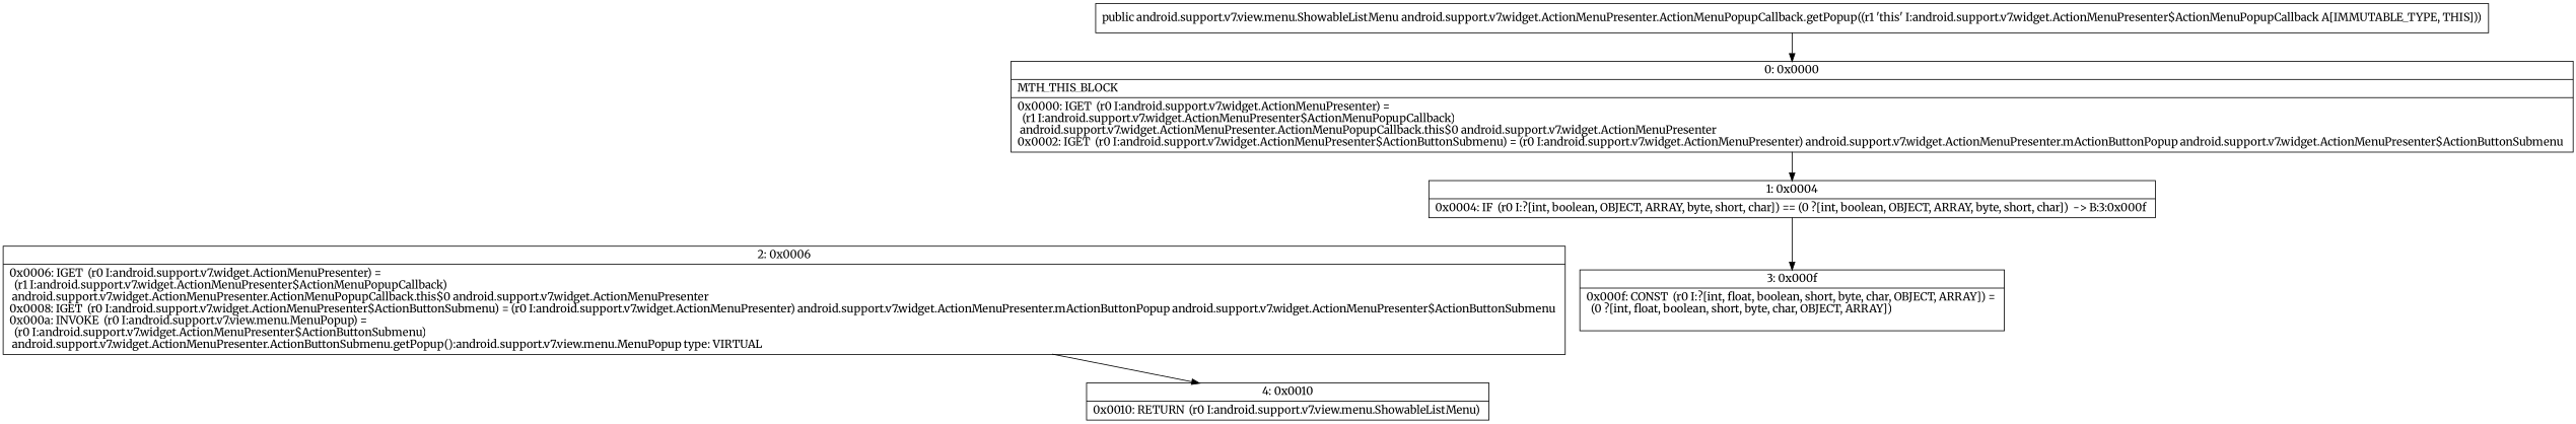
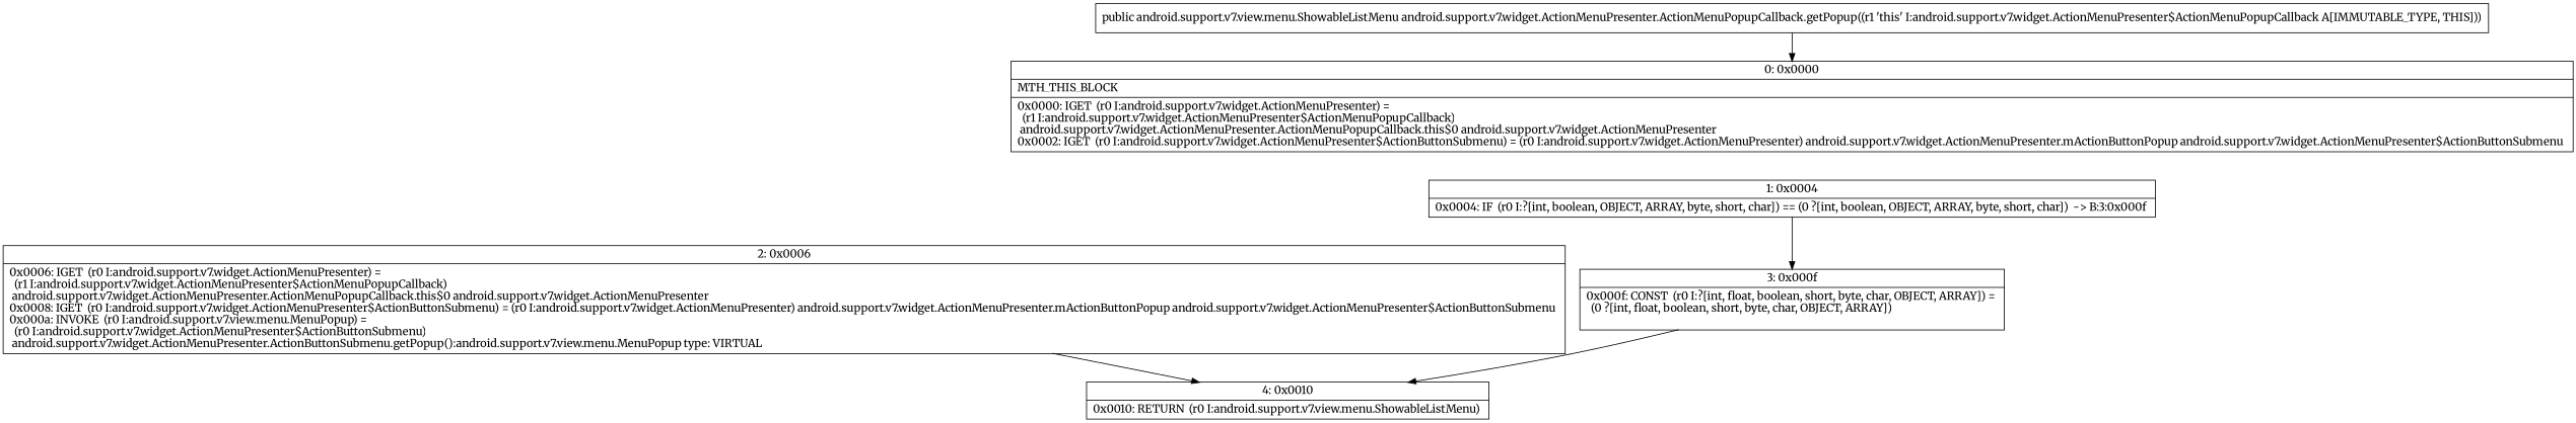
  digraph {
    fontname=Merriweather
    node [fontname=Merriweather shape=record]
    edge [fontname=Merriweather]
    n1 [label="{0\:\ 0x0000|MTH_THIS_BLOCK\l|0x0000: IGET  (r0 I:android.support.v7.widget.ActionMenuPresenter) = \l  (r1 I:android.support.v7.widget.ActionMenuPresenter$ActionMenuPopupCallback)\l android.support.v7.widget.ActionMenuPresenter.ActionMenuPopupCallback.this$0 android.support.v7.widget.ActionMenuPresenter \l0x0002: IGET  (r0 I:android.support.v7.widget.ActionMenuPresenter$ActionButtonSubmenu) = (r0 I:android.support.v7.widget.ActionMenuPresenter) android.support.v7.widget.ActionMenuPresenter.mActionButtonPopup android.support.v7.widget.ActionMenuPresenter$ActionButtonSubmenu \l}"]
    n2 [label="{1\:\ 0x0004|0x0004: IF  (r0 I:?[int, boolean, OBJECT, ARRAY, byte, short, char]) == (0 ?[int, boolean, OBJECT, ARRAY, byte, short, char])  \-\> B:3:0x000f \l}"]
    n3 [label="{3\:\ 0x000f|0x000f: CONST  (r0 I:?[int, float, boolean, short, byte, char, OBJECT, ARRAY]) = \l  (0 ?[int, float, boolean, short, byte, char, OBJECT, ARRAY])\l \l}"]
    n4 [label="{2\:\ 0x0006|0x0006: IGET  (r0 I:android.support.v7.widget.ActionMenuPresenter) = \l  (r1 I:android.support.v7.widget.ActionMenuPresenter$ActionMenuPopupCallback)\l android.support.v7.widget.ActionMenuPresenter.ActionMenuPopupCallback.this$0 android.support.v7.widget.ActionMenuPresenter \l0x0008: IGET  (r0 I:android.support.v7.widget.ActionMenuPresenter$ActionButtonSubmenu) = (r0 I:android.support.v7.widget.ActionMenuPresenter) android.support.v7.widget.ActionMenuPresenter.mActionButtonPopup android.support.v7.widget.ActionMenuPresenter$ActionButtonSubmenu \l0x000a: INVOKE  (r0 I:android.support.v7.view.menu.MenuPopup) = \l  (r0 I:android.support.v7.widget.ActionMenuPresenter$ActionButtonSubmenu)\l android.support.v7.widget.ActionMenuPresenter.ActionButtonSubmenu.getPopup():android.support.v7.view.menu.MenuPopup type: VIRTUAL \l}"]
    n5 [label="{4\:\ 0x0010|0x0010: RETURN  (r0 I:android.support.v7.view.menu.ShowableListMenu) \l}"]
    n6 [label="{public android.support.v7.view.menu.ShowableListMenu android.support.v7.widget.ActionMenuPresenter.ActionMenuPopupCallback.getPopup((r1 'this' I:android.support.v7.widget.ActionMenuPresenter$ActionMenuPopupCallback A[IMMUTABLE_TYPE, THIS])) }"]
-   n1 -> n2
    n2 -> n3
+   n3 -> n5
    n4 -> n5
    n6 -> n1
  }
